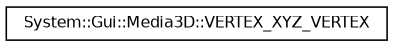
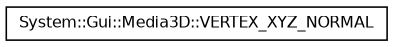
  digraph {
    rankdir=TB
-   n1 [color=black fillcolor=white fontname=Helvetica fontsize=10 height=0.2 label="System::Gui::Media3D::VERTEX_XYZ_VERTEX" shape=record style=filled width=0.4]
+   n1 [color=black fillcolor=white fontname=Helvetica fontsize=10 height=0.2 label="System::Gui::Media3D::VERTEX_XYZ_NORMAL" shape=record style=filled width=0.4]
  }
